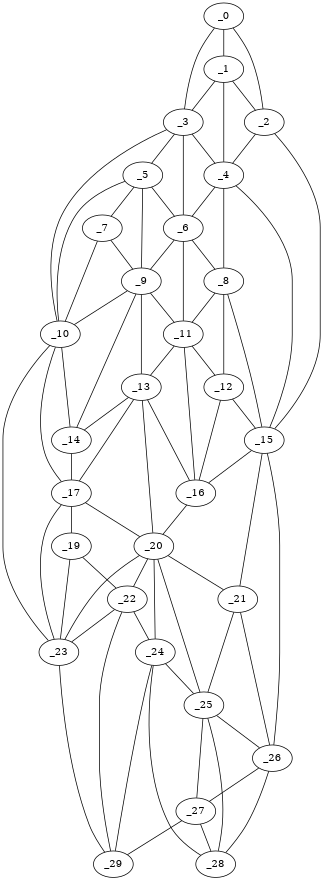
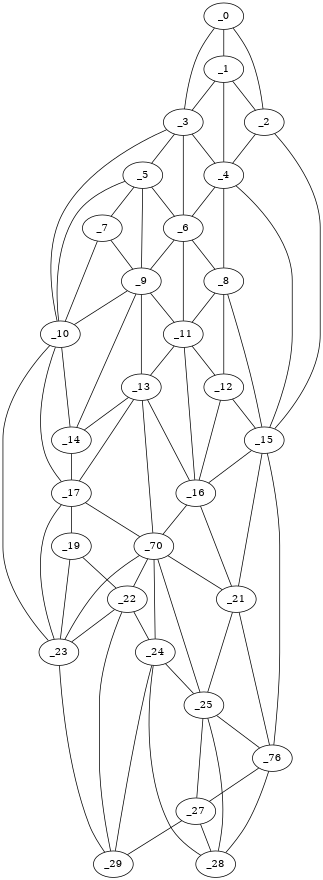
  graph {
    node [x=58 y=76]
    edge [valence=2]
    _0 [x=20 y=80]
    _1 [x=29]
    _2 [x=31 y=85]
    _3 [x=44 y=47]
    _4 [x=48 y=69]
    _15 [x=80 y=81]
    _5 [x=53 y=46]
    _6 [x=56 y=59]
    _10 [x=65 y=34]
    _8 [y=64]
    _16 [x=85 y=67]
    _21 [x=102 y=72]
-   _26 [x=113]
+   _26 [x=113 label=_76]
    _7 [y=44]
    _9 [x=61 y=50]
    _11 [x=74 y=57]
    _14 [x=76 y=38]
    _17 [x=87 y=36]
    _23 [x=108 y=28]
    _12 [x=74 y=62]
-   _20 [x=96 y=58]
+   _20 [x=96 y=58 label=_70]
    _25 [x=113 y=64]
    _27 [x=121 y=71]
    _13 [x=75 y=52]
    _19 [x=93 y=36]
    _29 [x=125 y=41]
    _22 [x=103 y=35]
    _24 [x=109 y=54]
    _28 [x=122 y=61]
    _0 -- _1 [valence=1]
    _0 -- _2 [valence=1]
    _0 -- _3 [valence=1]
    _1 -- _2
    _1 -- _3 [valence=1]
    _1 -- _4
    _2 -- _4 [valence=1]
    _2 -- _15 [valence=1]
    _3 -- _4
    _3 -- _5
    _3 -- _6 [valence=1]
    _3 -- _10 [valence=1]
    _4 -- _15
    _4 -- _6 [valence=1]
    _4 -- _8
    _15 -- _16
    _15 -- _21 [valence=1]
    _15 -- _26 [valence=1]
    _5 -- _6
    _5 -- _10 [valence=1]
    _5 -- _7
    _5 -- _9
    _6 -- _8
    _6 -- _9
    _6 -- _11
    _10 -- _14 [valence=1]
    _10 -- _17
    _10 -- _23 [valence=1]
    _8 -- _15
    _8 -- _11 [valence=1]
    _8 -- _12
+   _16 -- _21
    _16 -- _20
    _21 -- _26
    _21 -- _25
    _26 -- _27 [valence=1]
    _7 -- _10
    _7 -- _9 [valence=1]
    _9 -- _10
    _9 -- _11
    _9 -- _14
    _9 -- _13
    _11 -- _16 [valence=1]
    _11 -- _12
    _11 -- _13
    _14 -- _17 [valence=1]
    _17 -- _23 [valence=1]
    _17 -- _20
    _17 -- _19
    _23 -- _20
    _23 -- _29 [valence=1]
    _12 -- _15
    _12 -- _16
    _20 -- _21 [valence=1]
    _20 -- _25
    _20 -- _22 [valence=1]
    _20 -- _24
    _25 -- _26 [valence=1]
    _25 -- _27 [valence=1]
    _25 -- _28
    _27 -- _29 [valence=1]
    _27 -- _28 [valence=1]
    _13 -- _16
    _13 -- _14
    _13 -- _17
    _13 -- _20
    _19 -- _23
    _19 -- _22
    _22 -- _23
    _22 -- _29
    _22 -- _24
    _24 -- _25
    _24 -- _29 [valence=1]
    _24 -- _28
    _28 -- _26 [valence=1]
  }
